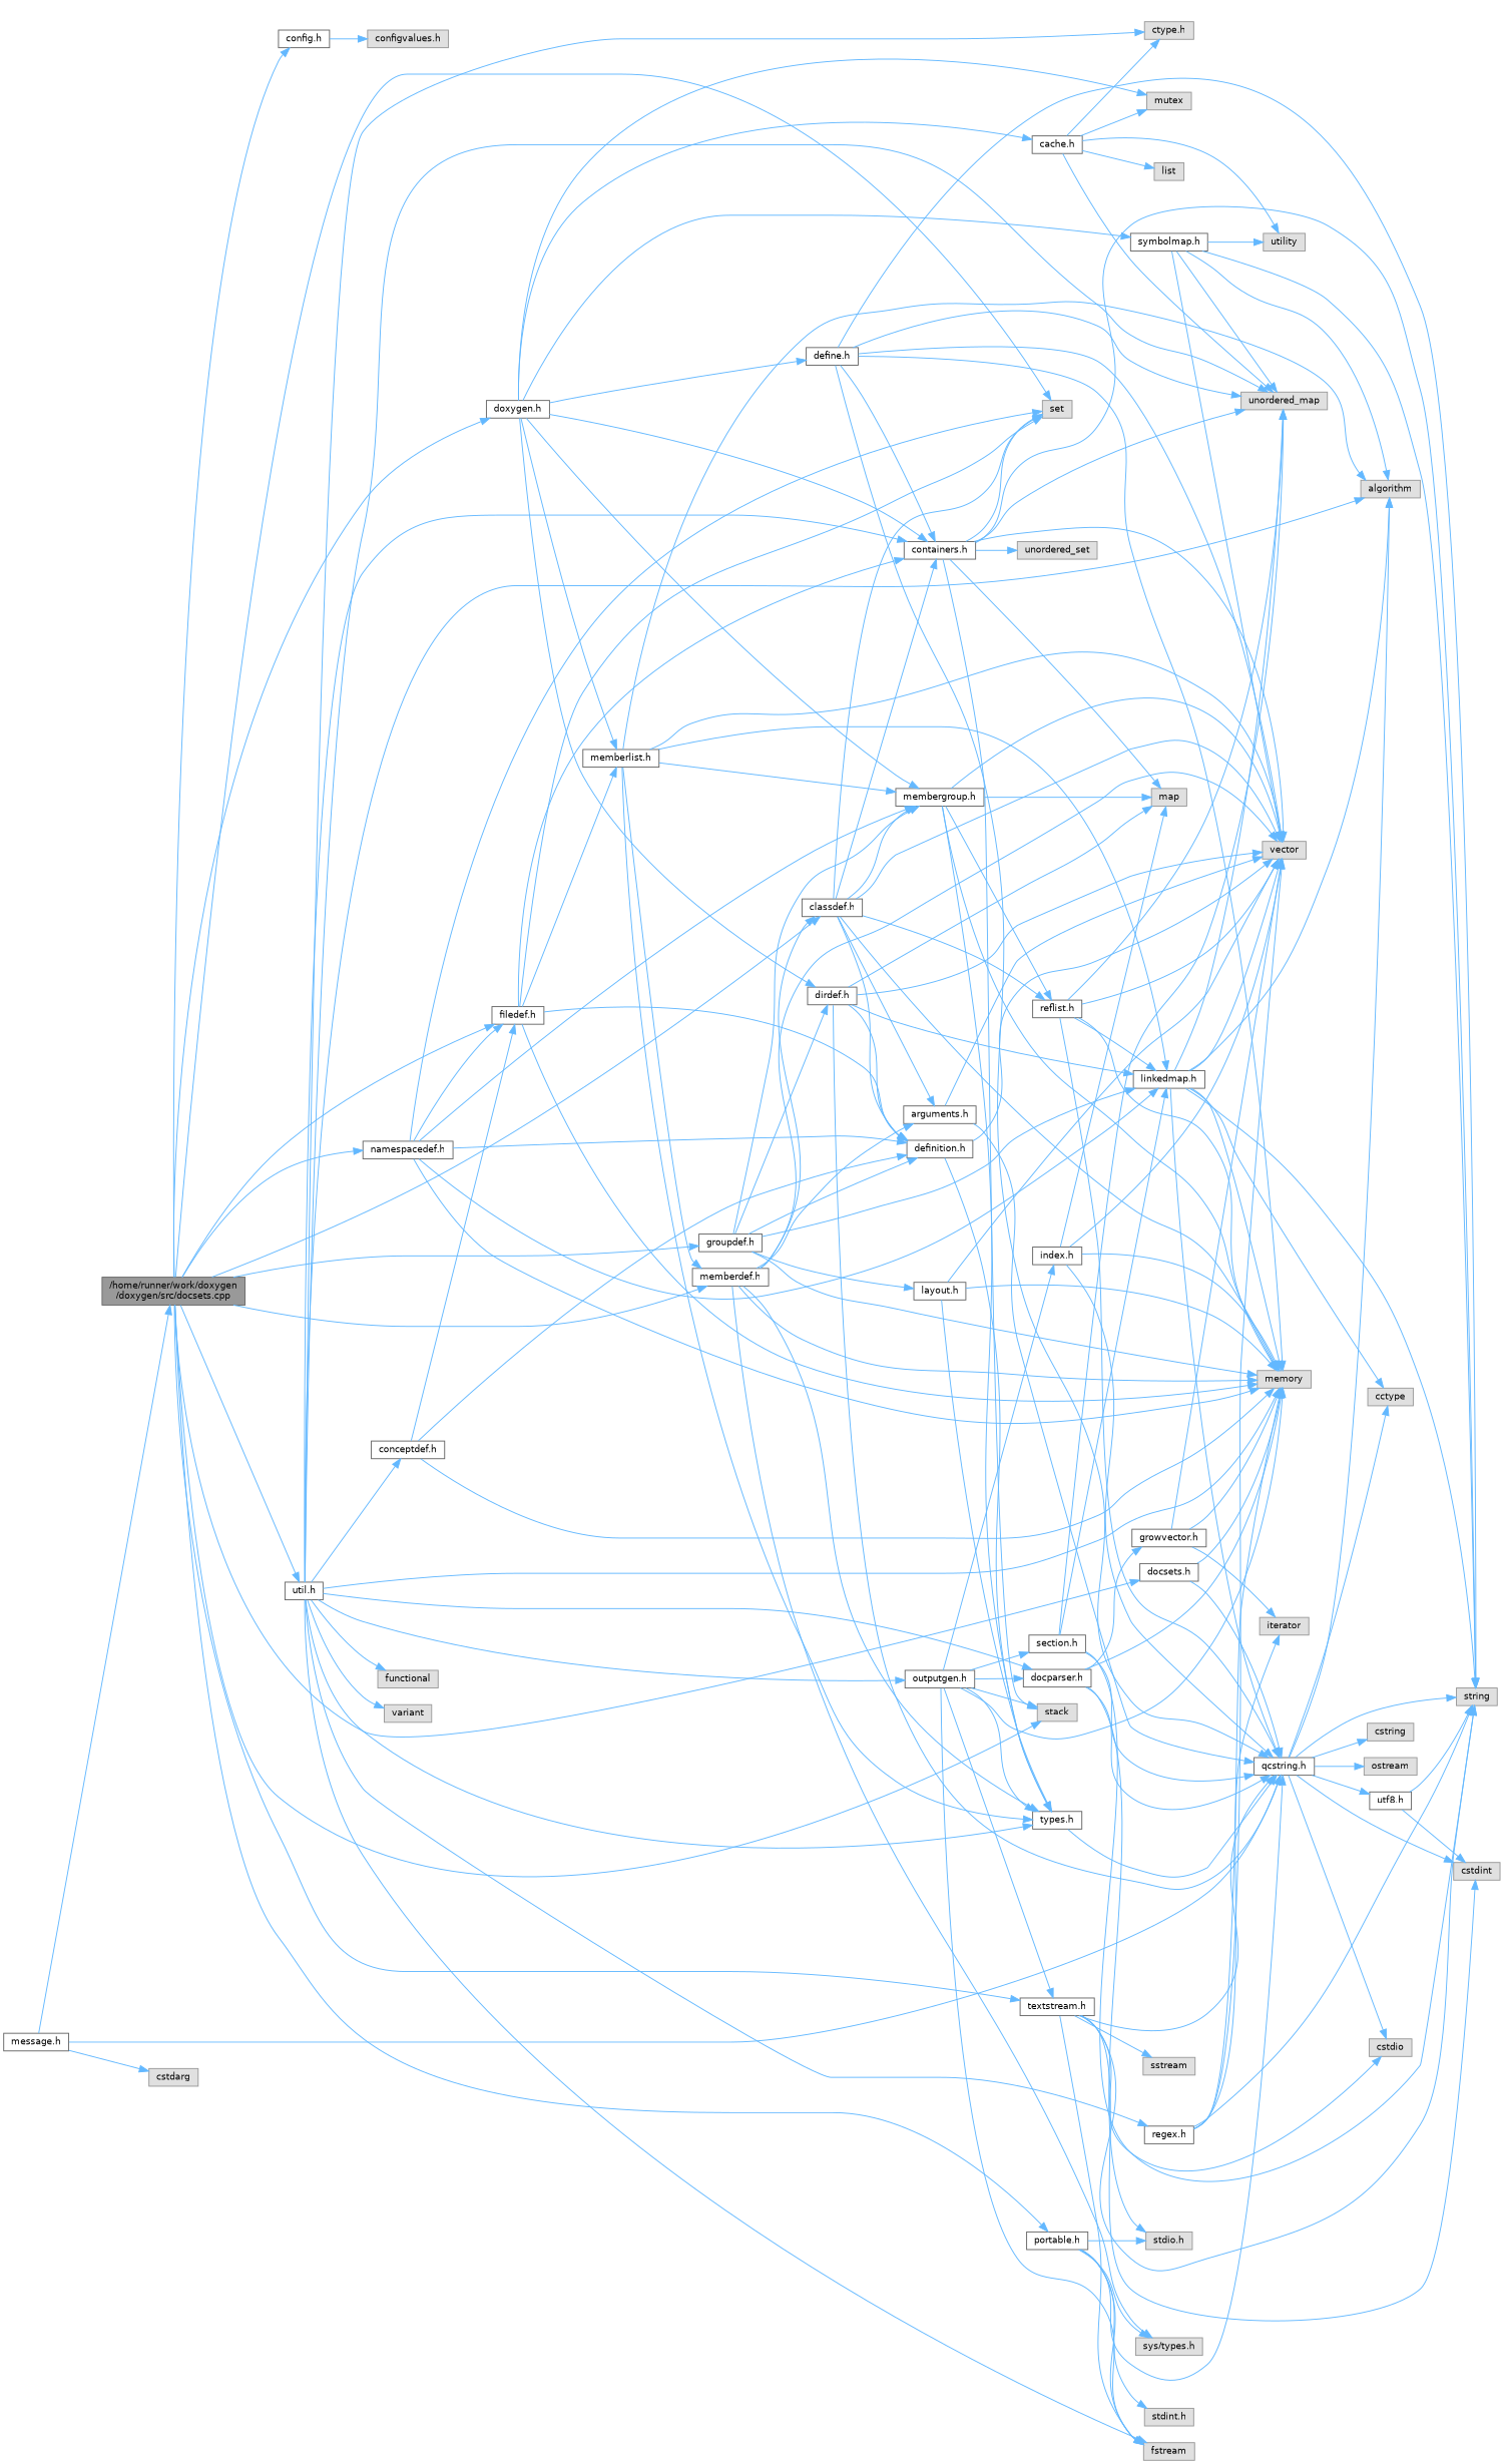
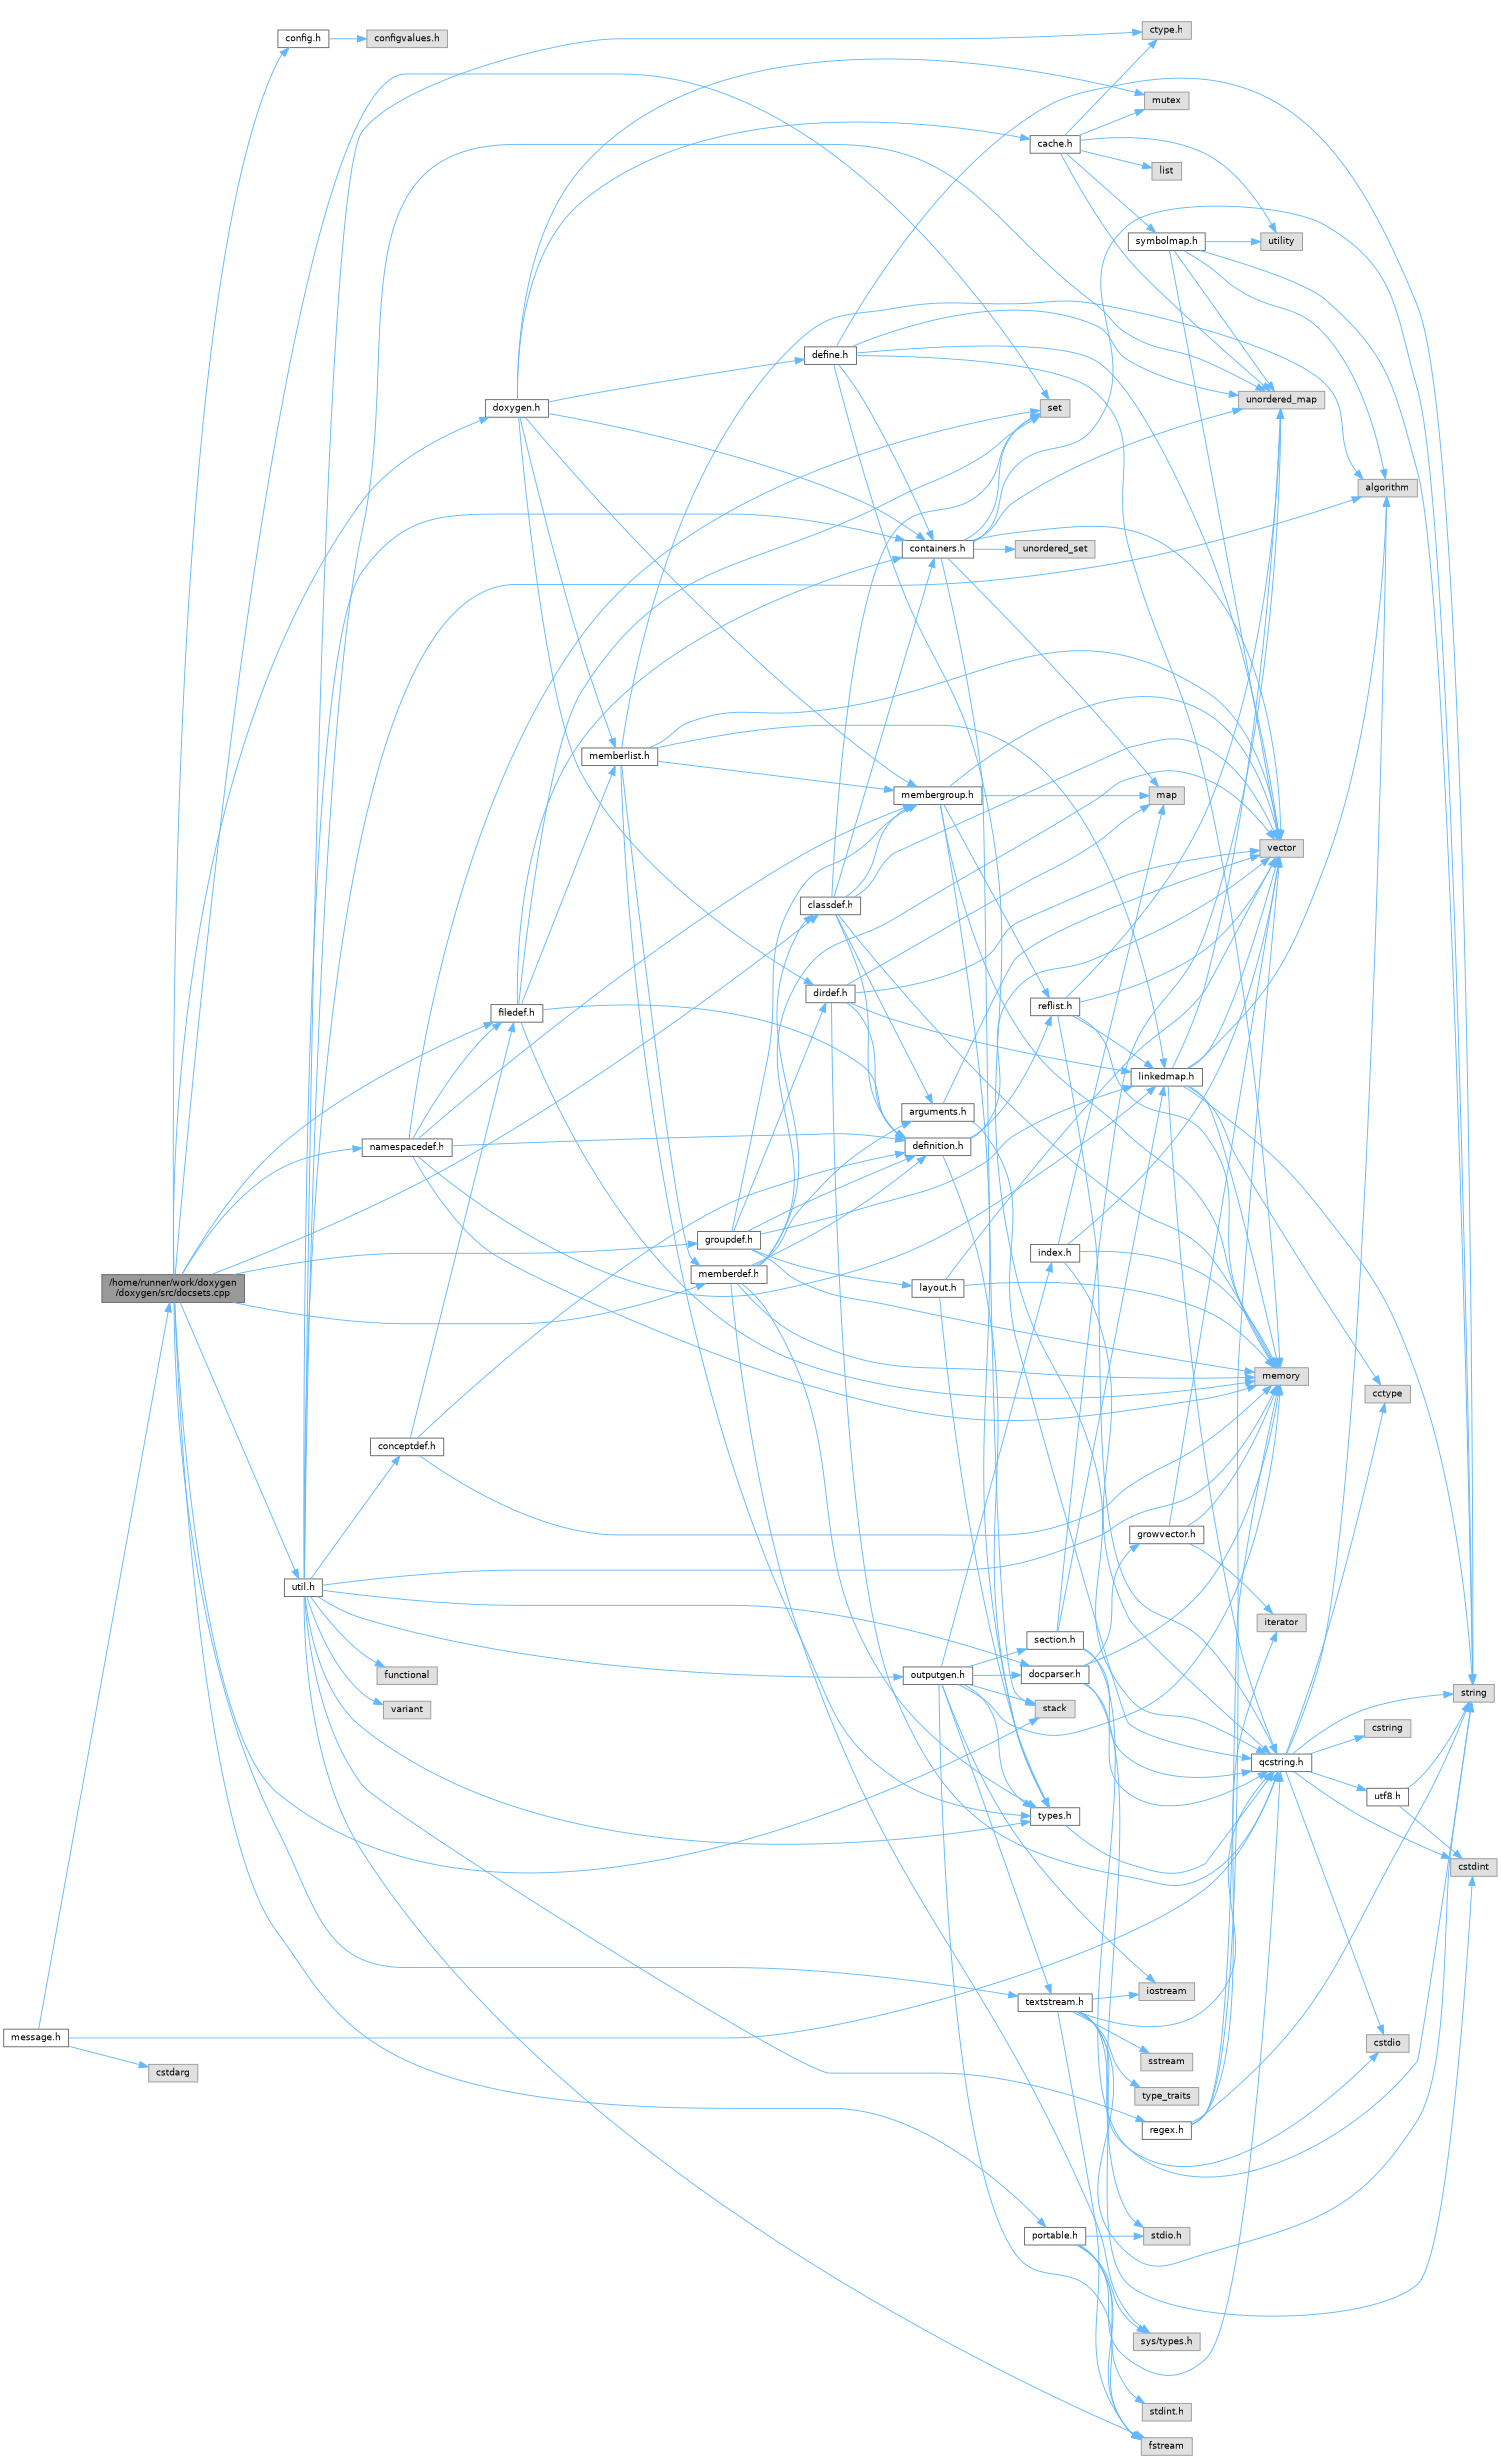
  digraph {
    rankdir=LR
    node [color=grey40 fillcolor=white fontname=Helvetica fontsize=10 shape=box style=filled]
    edge [color=steelblue1 fontname=Helvetica fontsize=10 labelfontname=Helvetica labelfontsize=10 style=solid]
    n1 [color=gray40 fillcolor=grey60 fontcolor=black height=0.2 label="/home/runner/work/doxygen\l/doxygen/src/docsets.cpp" width=0.4]
    n2 [color=grey60 fillcolor="#E0E0E0" height=0.2 label=set width=0.4]
    n3 [color=grey60 fillcolor="#E0E0E0" height=0.2 label=stack width=0.4]
-   n4 [height=0.2 label="docsets.h" width=0.4]
    n5 [height=0.2 label="config.h" width=0.4]
    n6 [height=0.2 label="doxygen.h" width=0.4]
    n7 [height=0.2 label="memberdef.h" width=0.4]
    n8 [height=0.2 label="classdef.h" width=0.4]
    n9 [height=0.2 label="groupdef.h" width=0.4]
    n10 [height=0.2 label="filedef.h" width=0.4]
    n11 [height=0.2 label="namespacedef.h" width=0.4]
    n12 [height=0.2 label="util.h" width=0.4]
    n13 [height=0.2 label="textstream.h" width=0.4]
    n14 [height=0.2 label="portable.h" width=0.4]
    n15 [color=grey60 fillcolor="#E0E0E0" height=0.2 label=memory width=0.4]
    n16 [height=0.2 label="qcstring.h" width=0.4]
    n17 [color=grey60 fillcolor="#E0E0E0" height=0.2 label="configvalues.h" width=0.4]
    n18 [height=0.2 label="message.h" width=0.4]
    n19 [color=grey60 fillcolor="#E0E0E0" height=0.2 label=cstdarg width=0.4]
    n20 [color=grey60 fillcolor="#E0E0E0" height=0.2 label=mutex width=0.4]
    n21 [height=0.2 label="containers.h" width=0.4]
    n22 [height=0.2 label="membergroup.h" width=0.4]
    n23 [height=0.2 label="dirdef.h" width=0.4]
    n24 [height=0.2 label="memberlist.h" width=0.4]
    n25 [height=0.2 label="define.h" width=0.4]
    n26 [height=0.2 label="cache.h" width=0.4]
    n27 [height=0.2 label="symbolmap.h" width=0.4]
    n28 [color=grey60 fillcolor="#E0E0E0" height=0.2 label=vector width=0.4]
    n29 [height=0.2 label="types.h" width=0.4]
    n30 [height=0.2 label="definition.h" width=0.4]
    n31 [color=grey60 fillcolor="#E0E0E0" height=0.2 label="sys/types.h" width=0.4]
    n32 [height=0.2 label="arguments.h" width=0.4]
    n33 [height=0.2 label="linkedmap.h" width=0.4]
    n34 [height=0.2 label="layout.h" width=0.4]
    n35 [color=grey60 fillcolor="#E0E0E0" height=0.2 label=algorithm width=0.4]
    n36 [color=grey60 fillcolor="#E0E0E0" height=0.2 label=unordered_map width=0.4]
    n37 [color=grey60 fillcolor="#E0E0E0" height=0.2 label="ctype.h" width=0.4]
    n38 [color=grey60 fillcolor="#E0E0E0" height=0.2 label=functional width=0.4]
    n39 [color=grey60 fillcolor="#E0E0E0" height=0.2 label=fstream width=0.4]
    n40 [color=grey60 fillcolor="#E0E0E0" height=0.2 label=variant width=0.4]
    n41 [height=0.2 label="docparser.h" width=0.4]
    n42 [height=0.2 label="outputgen.h" width=0.4]
    n43 [height=0.2 label="regex.h" width=0.4]
    n44 [height=0.2 label="conceptdef.h" width=0.4]
    n45 [color=grey60 fillcolor="#E0E0E0" height=0.2 label=string width=0.4]
    n46 [color=grey60 fillcolor="#E0E0E0" height=0.2 label=cstdio width=0.4]
    n47 [color=grey60 fillcolor="#E0E0E0" height=0.2 label=cstdint width=0.4]
+   n48 [color=grey60 fillcolor="#E0E0E0" height=0.2 label=iostream width=0.4]
    n49 [color=grey60 fillcolor="#E0E0E0" height=0.2 label=sstream width=0.4]
+   n50 [color=grey60 fillcolor="#E0E0E0" height=0.2 label=type_traits width=0.4]
    n51 [color=grey60 fillcolor="#E0E0E0" height=0.2 label="stdio.h" width=0.4]
    n52 [color=grey60 fillcolor="#E0E0E0" height=0.2 label="stdint.h" width=0.4]
    n53 [color=grey60 fillcolor="#E0E0E0" height=0.2 label=cctype width=0.4]
    n54 [color=grey60 fillcolor="#E0E0E0" height=0.2 label=cstring width=0.4]
-   n55 [color=grey60 fillcolor="#E0E0E0" height=0.2 label=ostream width=0.4]
    n56 [height=0.2 label="utf8.h" width=0.4]
    n57 [color=grey60 fillcolor="#E0E0E0" height=0.2 label=map width=0.4]
    n58 [color=grey60 fillcolor="#E0E0E0" height=0.2 label=unordered_set width=0.4]
    n59 [height=0.2 label="reflist.h" width=0.4]
    n60 [color=grey60 fillcolor="#E0E0E0" height=0.2 label=list width=0.4]
    n61 [color=grey60 fillcolor="#E0E0E0" height=0.2 label=utility width=0.4]
    n62 [height=0.2 label="growvector.h" width=0.4]
    n63 [height=0.2 label="index.h" width=0.4]
    n64 [height=0.2 label="section.h" width=0.4]
    n65 [color=grey60 fillcolor="#E0E0E0" height=0.2 label=iterator width=0.4]
    n1 -> n2
    n1 -> n3
-   n1 -> n4
    n1 -> n5
    n1 -> n6
    n1 -> n7
    n1 -> n8
    n1 -> n9
    n1 -> n10
    n1 -> n11
    n1 -> n12
    n1 -> n13
    n1 -> n14
-   n4 -> n15
-   n4 -> n16
    n5 -> n17
    n6 -> n20
    n6 -> n21
    n6 -> n22
    n6 -> n23
    n6 -> n24
    n6 -> n25
    n6 -> n26
-   n6 -> n27
+   n26 -> n27
    n7 -> n8
    n7 -> n15
    n7 -> n28
    n7 -> n29
+   n7 -> n30
    n7 -> n31
    n7 -> n32
    n8 -> n2
    n8 -> n15
    n8 -> n21
    n8 -> n22
    n8 -> n28
    n8 -> n30
    n8 -> n32
    n9 -> n15
    n9 -> n22
    n9 -> n23
    n9 -> n30
    n9 -> n33
    n9 -> n34
    n10 -> n2
    n10 -> n15
    n10 -> n21
    n10 -> n24
    n10 -> n30
    n11 -> n2
    n11 -> n10
    n11 -> n15
    n11 -> n22
    n11 -> n30
    n11 -> n33
    n12 -> n15
    n12 -> n21
    n12 -> n29
    n12 -> n35
    n12 -> n36
    n12 -> n37
    n12 -> n38
    n12 -> n39
    n12 -> n40
    n12 -> n41
    n12 -> n42
    n12 -> n43
    n12 -> n44
    n13 -> n16
    n13 -> n39
    n13 -> n45
    n13 -> n46
    n13 -> n47
+   n13 -> n48
    n13 -> n49
+   n13 -> n50
    n14 -> n16
    n14 -> n31
    n14 -> n39
    n14 -> n51
    n14 -> n52
    n16 -> n35
    n16 -> n45
    n16 -> n46
    n16 -> n47
    n16 -> n53
    n16 -> n54
-   n16 -> n55
    n16 -> n56
    n18 -> n1
    n18 -> n16
    n18 -> n19
    n21 -> n2
    n21 -> n3
    n21 -> n28
    n21 -> n36
    n21 -> n45
    n21 -> n57
    n21 -> n58
    n22 -> n15
    n22 -> n28
    n22 -> n29
    n22 -> n57
    n22 -> n59
    n23 -> n16
    n23 -> n28
    n23 -> n30
    n23 -> n33
    n23 -> n57
    n24 -> n7
    n24 -> n22
    n24 -> n28
    n24 -> n29
    n24 -> n33
    n24 -> n35
    n25 -> n15
    n25 -> n16
    n25 -> n21
    n25 -> n28
    n25 -> n36
    n25 -> n45
    n26 -> n20
    n26 -> n36
    n26 -> n37
    n26 -> n60
    n26 -> n61
    n27 -> n28
    n27 -> n35
    n27 -> n36
    n27 -> n45
    n27 -> n61
    n29 -> n16
    n30 -> n28
    n30 -> n29
-   n8 -> n59
+   n30 -> n59
    n32 -> n16
    n32 -> n28
    n33 -> n15
    n33 -> n16
    n33 -> n28
    n33 -> n35
    n33 -> n36
    n33 -> n45
    n33 -> n53
    n34 -> n15
    n34 -> n28
    n34 -> n29
    n41 -> n15
    n41 -> n16
    n41 -> n51
    n41 -> n62
    n42 -> n3
    n42 -> n13
    n42 -> n15
    n42 -> n29
    n42 -> n39
    n42 -> n41
+   n42 -> n48
    n42 -> n63
    n42 -> n64
    n43 -> n15
    n43 -> n28
    n43 -> n45
    n43 -> n65
    n44 -> n10
    n44 -> n15
    n44 -> n30
    n56 -> n45
    n56 -> n47
    n59 -> n15
    n59 -> n16
    n59 -> n28
    n59 -> n33
    n59 -> n36
    n62 -> n15
    n62 -> n28
    n62 -> n65
    n63 -> n15
    n63 -> n16
    n63 -> n28
    n63 -> n57
    n64 -> n16
    n64 -> n33
    n64 -> n36
    n64 -> n45
  }
